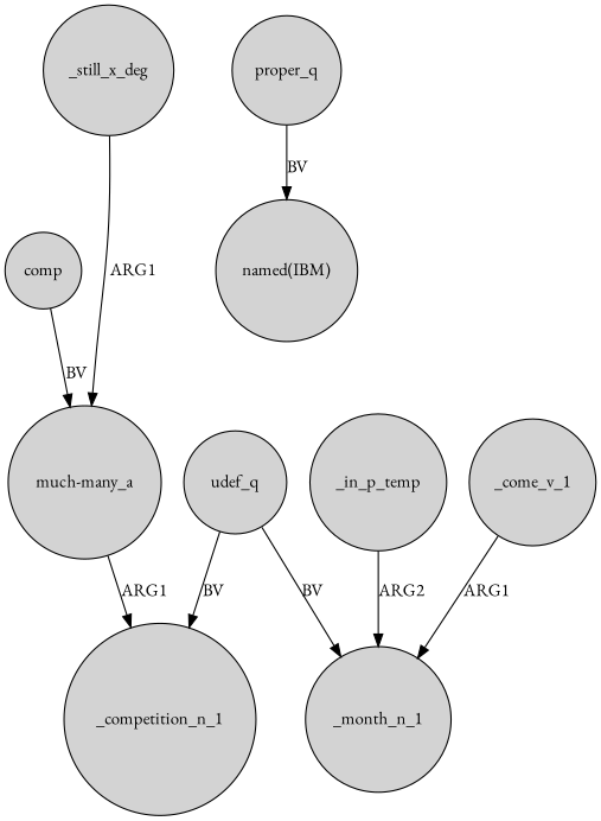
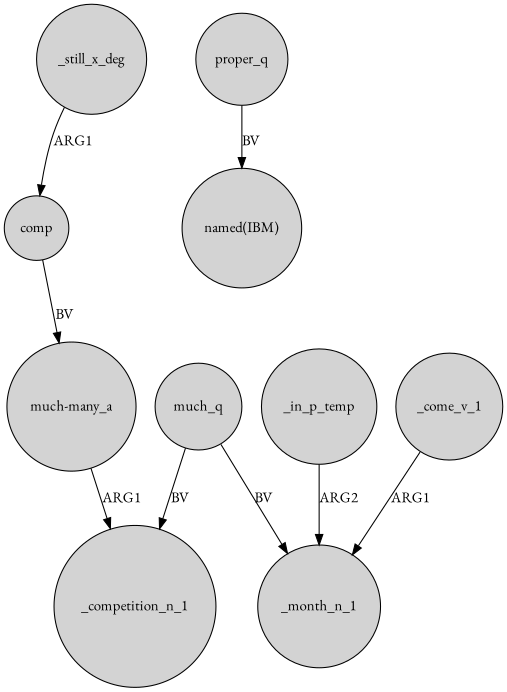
  digraph {
    fontname="EB Garamond"
    node [fontname="EB Garamond" shape=circle style=filled]
    edge [fontname="EB Garamond"]
    _still_x_deg
    comp
    "much-many_a"
    _competition_n_1
    proper_q
    "named(IBM)"
-   udef_q
+   udef_q [label=much_q]
    _month_n_1
    _in_p_temp
    _come_v_1
-   _still_x_deg -> "much-many_a" [label=ARG1]
+   _still_x_deg -> comp [label=ARG1]
    comp -> "much-many_a" [label=BV]
    "much-many_a" -> _competition_n_1 [label=ARG1]
    proper_q -> "named(IBM)" [label=BV]
    udef_q -> _competition_n_1 [label=BV]
    udef_q -> _month_n_1 [label=BV]
    _in_p_temp -> _month_n_1 [label=ARG2]
    _come_v_1 -> _month_n_1 [label=ARG1]
  }
